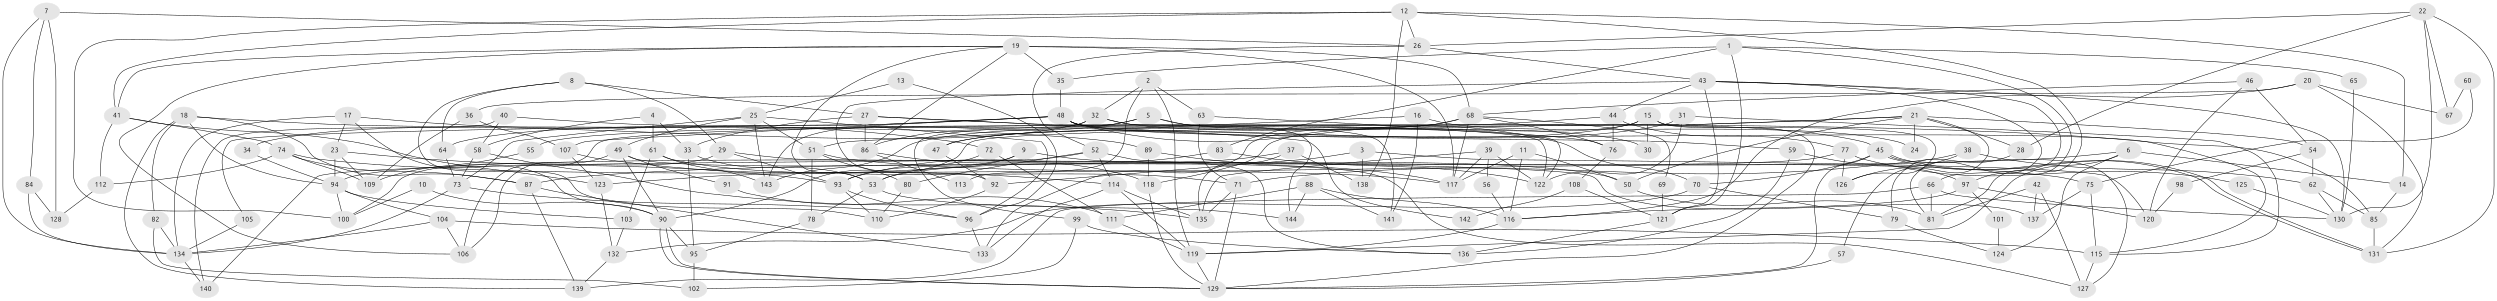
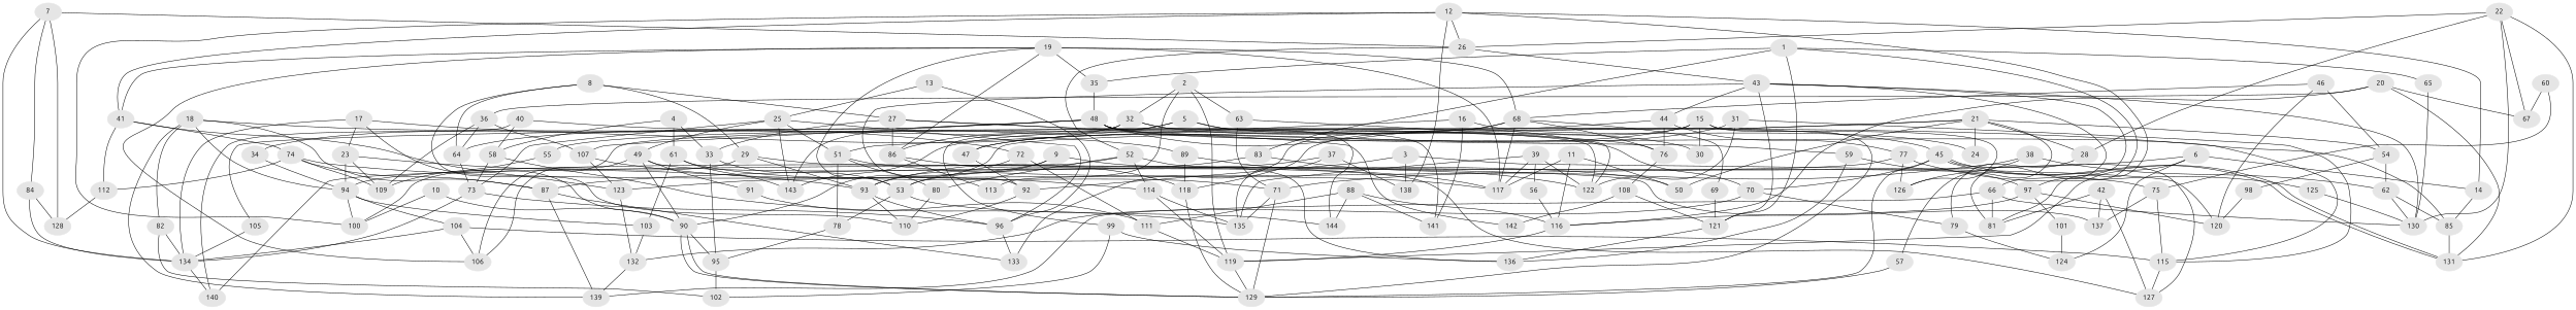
  graph {
    fontname=Ubuntu
    node [color=gray90 fontname=Ubuntu style=filled]
    edge [fontname=Ubuntu]
    1
    35
    65
    83
    97
    121
    48
    130
    93
    122
    120
    116
    101
    136
    2
    32
    63
    113
    119
    143
    34
    45
    71
    76
    129
    3
    92
    138
    110
    4
    33
    58
    61
    53
    95
    73
    135
    103
    5
    30
    86
    99
    144
    118
    102
    6
    14
    87
    124
    85
    139
    133
    7
    26
    84
    128
    134
    43
    52
    140
    8
    27
    29
    64
    142
    100
    137
    9
    50
    123
    81
    78
    132
    10
    90
    11
    117
    12
    41
    74
    112
    13
    25
    96
    51
    49
    131
    15
    47
    126
    16
    24
    141
    75
    80
    17
    23
    72
    94
    109
    111
    18
    82
    89
    104
    19
    68
    106
    69
    20
    36
    67
    107
    21
    28
    54
    57
    79
    62
    98
    22
    127
    91
    44
    66
    114
    31
    115
    70
    59
    105
    37
    38
    39
    56
    40
    42
    55
    77
    108
    125
    46
    60
    88
    1 -- 35
    1 -- 65
    1 -- 83
    1 -- 97
    1 -- 121
    35 -- 48
    65 -- 130
    83 -- 93
    83 -- 122
    97 -- 120
    97 -- 116
    97 -- 101
    121 -- 136
    48 -- 64
    48 -- 141
    48 -- 107
    48 -- 115
    48 -- 70
    48 -- 59
    48 -- 105
    93 -- 110
    93 -- 96
    116 -- 119
    101 -- 124
    2 -- 32
    2 -- 63
    2 -- 113
    2 -- 119
    32 -- 122
    32 -- 143
    32 -- 34
    32 -- 45
    63 -- 71
    63 -- 76
    119 -- 129
    34 -- 94
    45 -- 129
    45 -- 131
    45 -- 131
    45 -- 127
    45 -- 70
    71 -- 129
    71 -- 135
    76 -- 108
    3 -- 120
    3 -- 92
    3 -- 138
    92 -- 110
    4 -- 33
    4 -- 58
    4 -- 61
    33 -- 53
    33 -- 95
    58 -- 73
    58 -- 135
    61 -- 143
    61 -- 71
    61 -- 103
    53 -- 144
    53 -- 78
    95 -- 102
    73 -- 134
    73 -- 96
    103 -- 132
    5 -- 30
    5 -- 86
    5 -- 99
    5 -- 144
    86 -- 113
    86 -- 118
    99 -- 136
    99 -- 102
    118 -- 129
    6 -- 119
    6 -- 14
    6 -- 87
    6 -- 124
    14 -- 85
    87 -- 139
    87 -- 133
    85 -- 131
    7 -- 26
    7 -- 84
    7 -- 128
    7 -- 134
    26 -- 43
    26 -- 52
    84 -- 128
    84 -- 134
    134 -- 140
    43 -- 121
    43 -- 130
    43 -- 92
    43 -- 81
    43 -- 44
    43 -- 66
    52 -- 136
    52 -- 140
    52 -- 80
    52 -- 114
    8 -- 110
    8 -- 27
    8 -- 29
    8 -- 64
    27 -- 122
    27 -- 33
    27 -- 86
    27 -- 142
    29 -- 93
    29 -- 100
    29 -- 137
    64 -- 73
    9 -- 53
    9 -- 50
    9 -- 123
-   50 -- 81
    123 -- 132
    78 -- 95
    132 -- 139
    10 -- 100
    10 -- 90
    90 -- 129
    90 -- 129
    90 -- 95
    11 -- 116
    11 -- 50
    11 -- 117
    12 -- 138
    12 -- 14
    12 -- 26
    12 -- 100
    12 -- 81
    12 -- 41
    41 -- 123
    41 -- 74
    41 -- 112
    74 -- 87
    74 -- 117
    74 -- 112
    74 -- 109
    112 -- 128
    13 -- 25
    13 -- 96
    25 -- 143
    25 -- 73
    25 -- 96
    25 -- 51
    25 -- 49
    96 -- 133
    51 -- 78
    51 -- 75
    51 -- 80
    49 -- 90
    49 -- 106
    49 -- 127
    49 -- 91
    15 -- 129
    15 -- 30
    15 -- 118
    15 -- 47
    15 -- 126
    47 -- 92
    16 -- 51
    16 -- 24
    16 -- 141
    75 -- 137
    75 -- 115
    80 -- 110
    17 -- 134
    17 -- 90
    17 -- 23
    17 -- 72
    23 -- 93
    23 -- 94
    23 -- 109
    72 -- 93
    72 -- 111
    94 -- 103
    94 -- 100
    94 -- 104
    111 -- 119
    18 -- 87
    18 -- 139
    18 -- 94
    18 -- 82
    18 -- 89
    82 -- 102
    82 -- 134
    89 -- 118
    89 -- 117
    104 -- 134
    104 -- 106
    104 -- 115
    19 -- 35
    19 -- 53
    19 -- 86
    19 -- 117
    19 -- 41
    19 -- 68
    19 -- 106
    68 -- 143
    68 -- 76
    68 -- 133
    68 -- 117
    68 -- 69
    69 -- 121
    20 -- 116
    20 -- 131
    20 -- 36
    20 -- 67
+   36 -- 64
    36 -- 109
    36 -- 107
    107 -- 123
    107 -- 114
    21 -- 50
    21 -- 90
    21 -- 24
    21 -- 106
    21 -- 28
    21 -- 54
    21 -- 57
    28 -- 79
    54 -- 62
    54 -- 98
    57 -- 129
    79 -- 124
    62 -- 130
    62 -- 85
    98 -- 120
    22 -- 130
    22 -- 26
    22 -- 131
    22 -- 67
    22 -- 28
    91 -- 111
    44 -- 76
    44 -- 55
    44 -- 77
    66 -- 130
    66 -- 139
    66 -- 81
    114 -- 119
    114 -- 135
-   114 -- 133
    31 -- 122
    31 -- 47
    31 -- 115
    115 -- 127
    70 -- 132
    70 -- 79
    59 -- 97
    59 -- 136
    105 -- 134
    37 -- 138
    37 -- 53
    37 -- 135
    38 -- 71
    38 -- 126
    38 -- 62
    39 -- 122
    39 -- 135
    39 -- 117
    39 -- 56
    56 -- 116
    40 -- 58
    40 -- 85
    40 -- 140
    42 -- 137
    42 -- 81
    42 -- 127
    55 -- 109
    77 -- 126
    77 -- 94
    77 -- 125
    108 -- 121
    108 -- 142
    125 -- 130
    46 -- 120
    46 -- 68
    46 -- 54
    60 -- 75
    60 -- 67
    88 -- 116
    88 -- 144
    88 -- 141
    88 -- 111
  }
